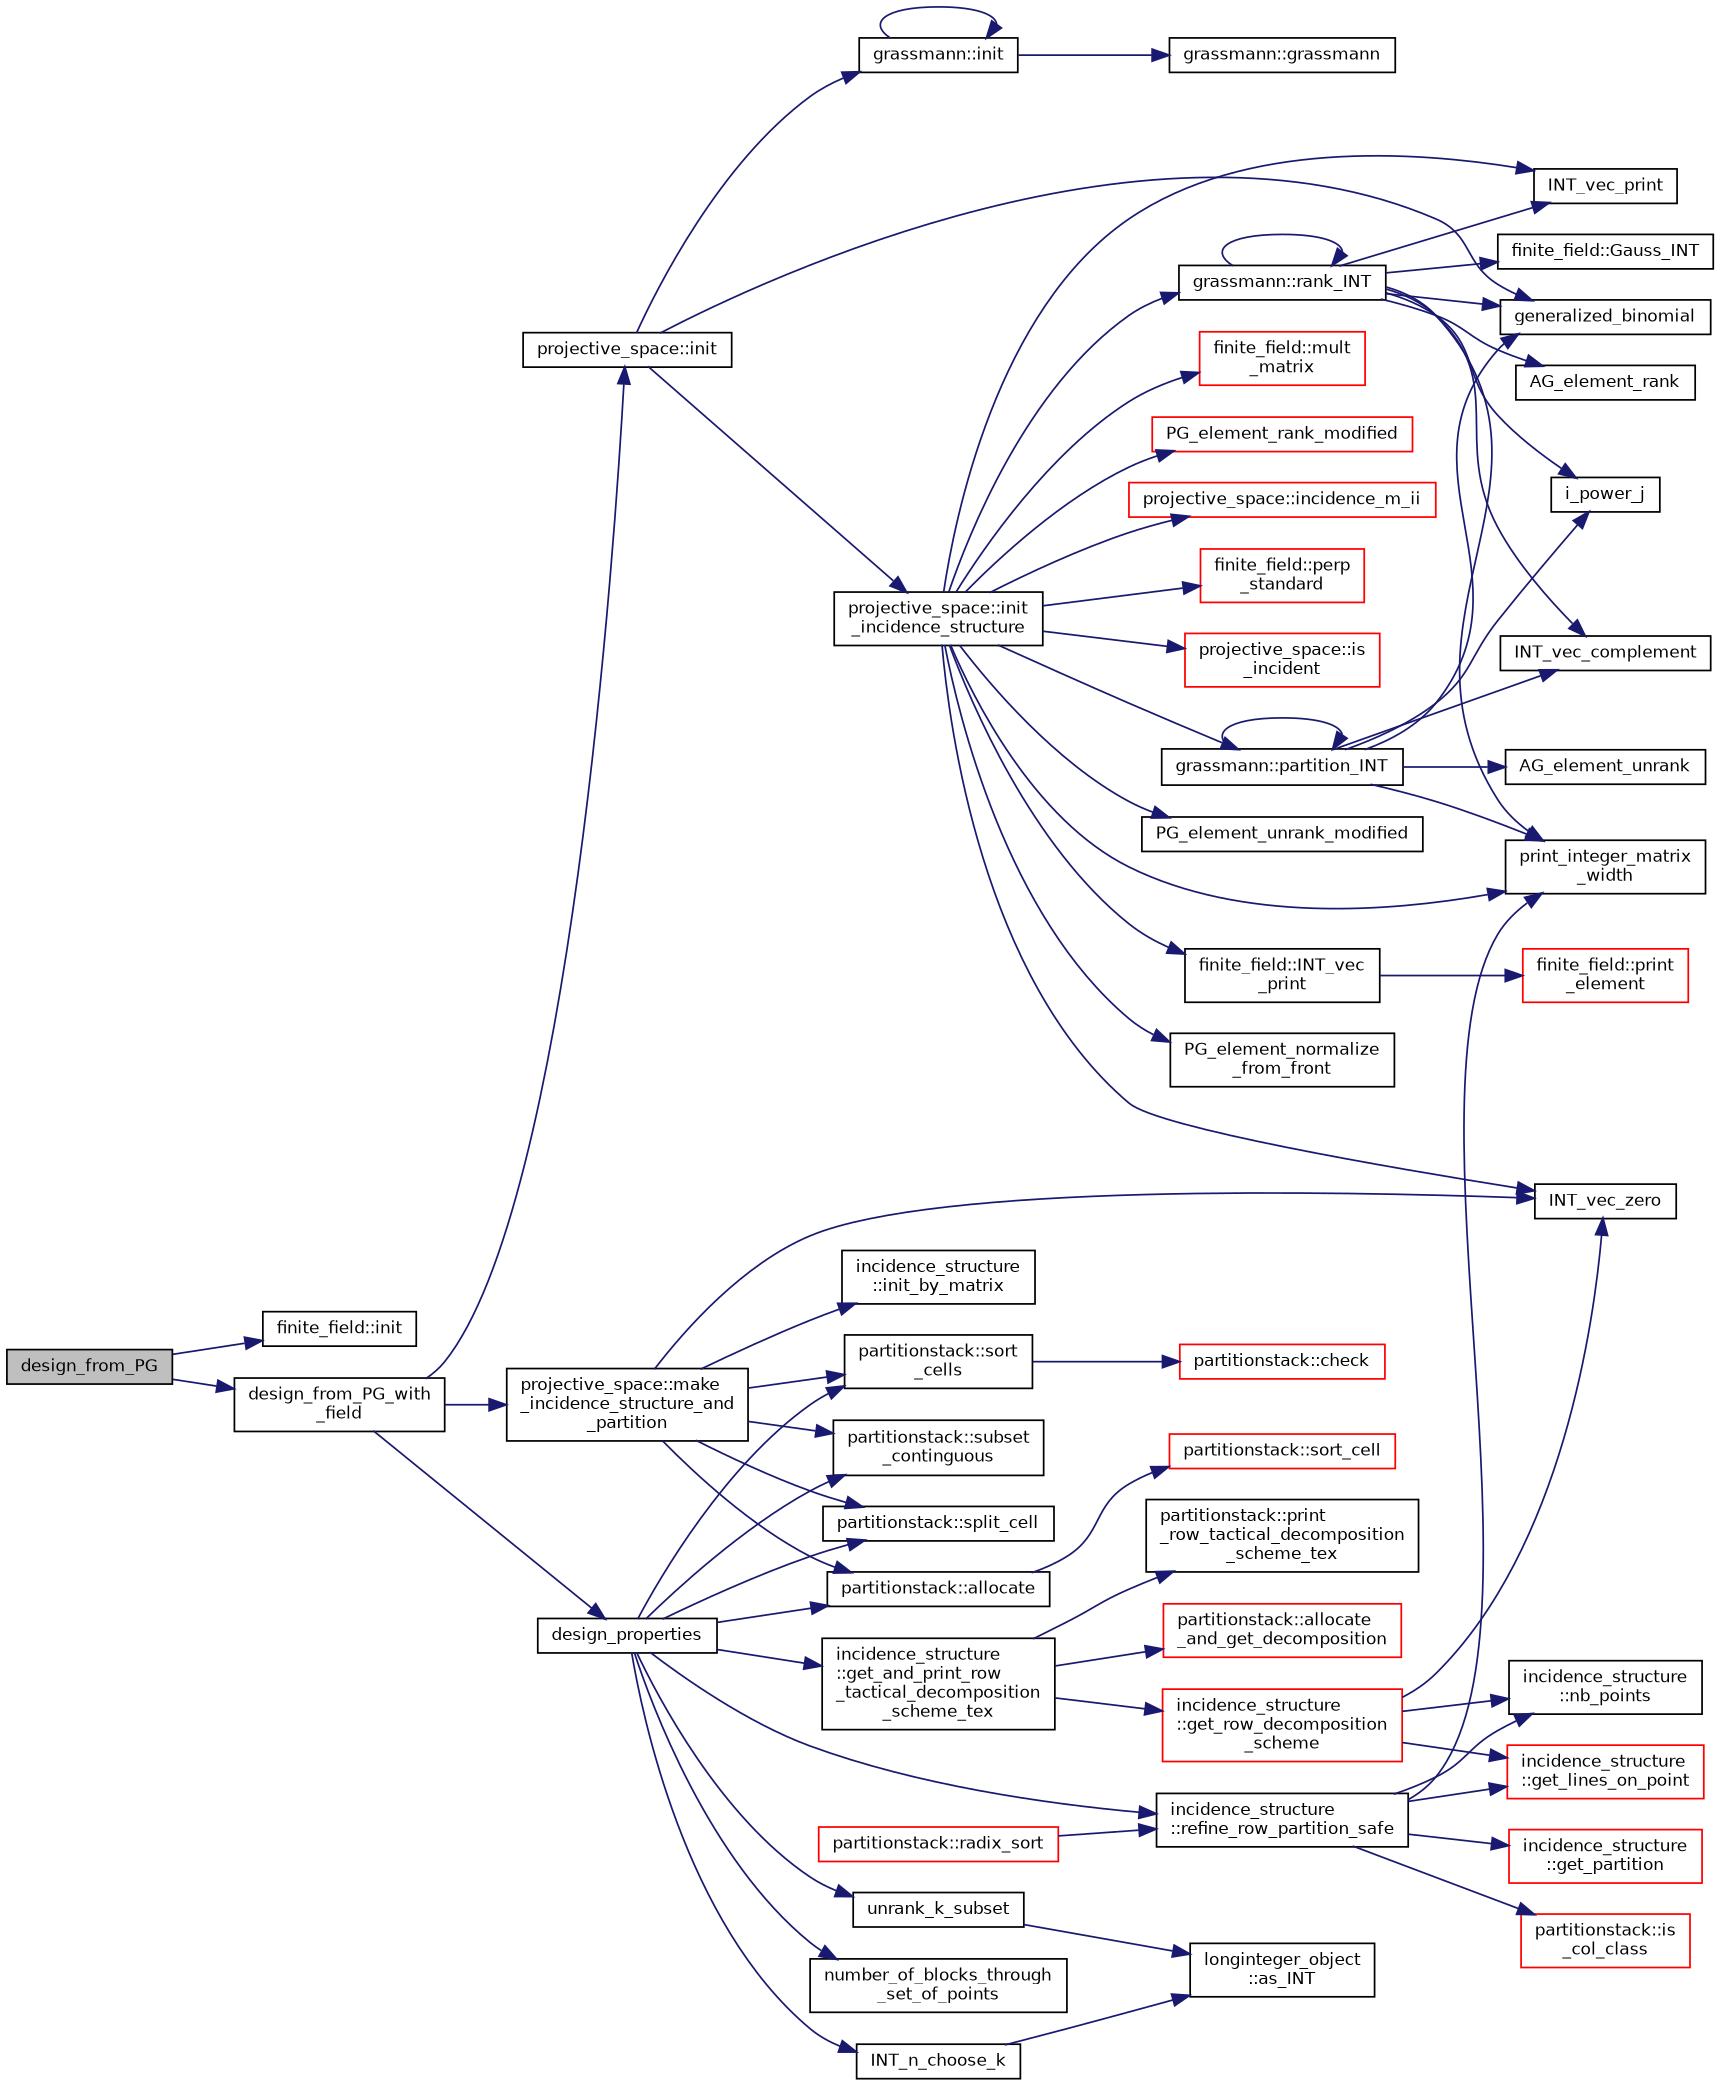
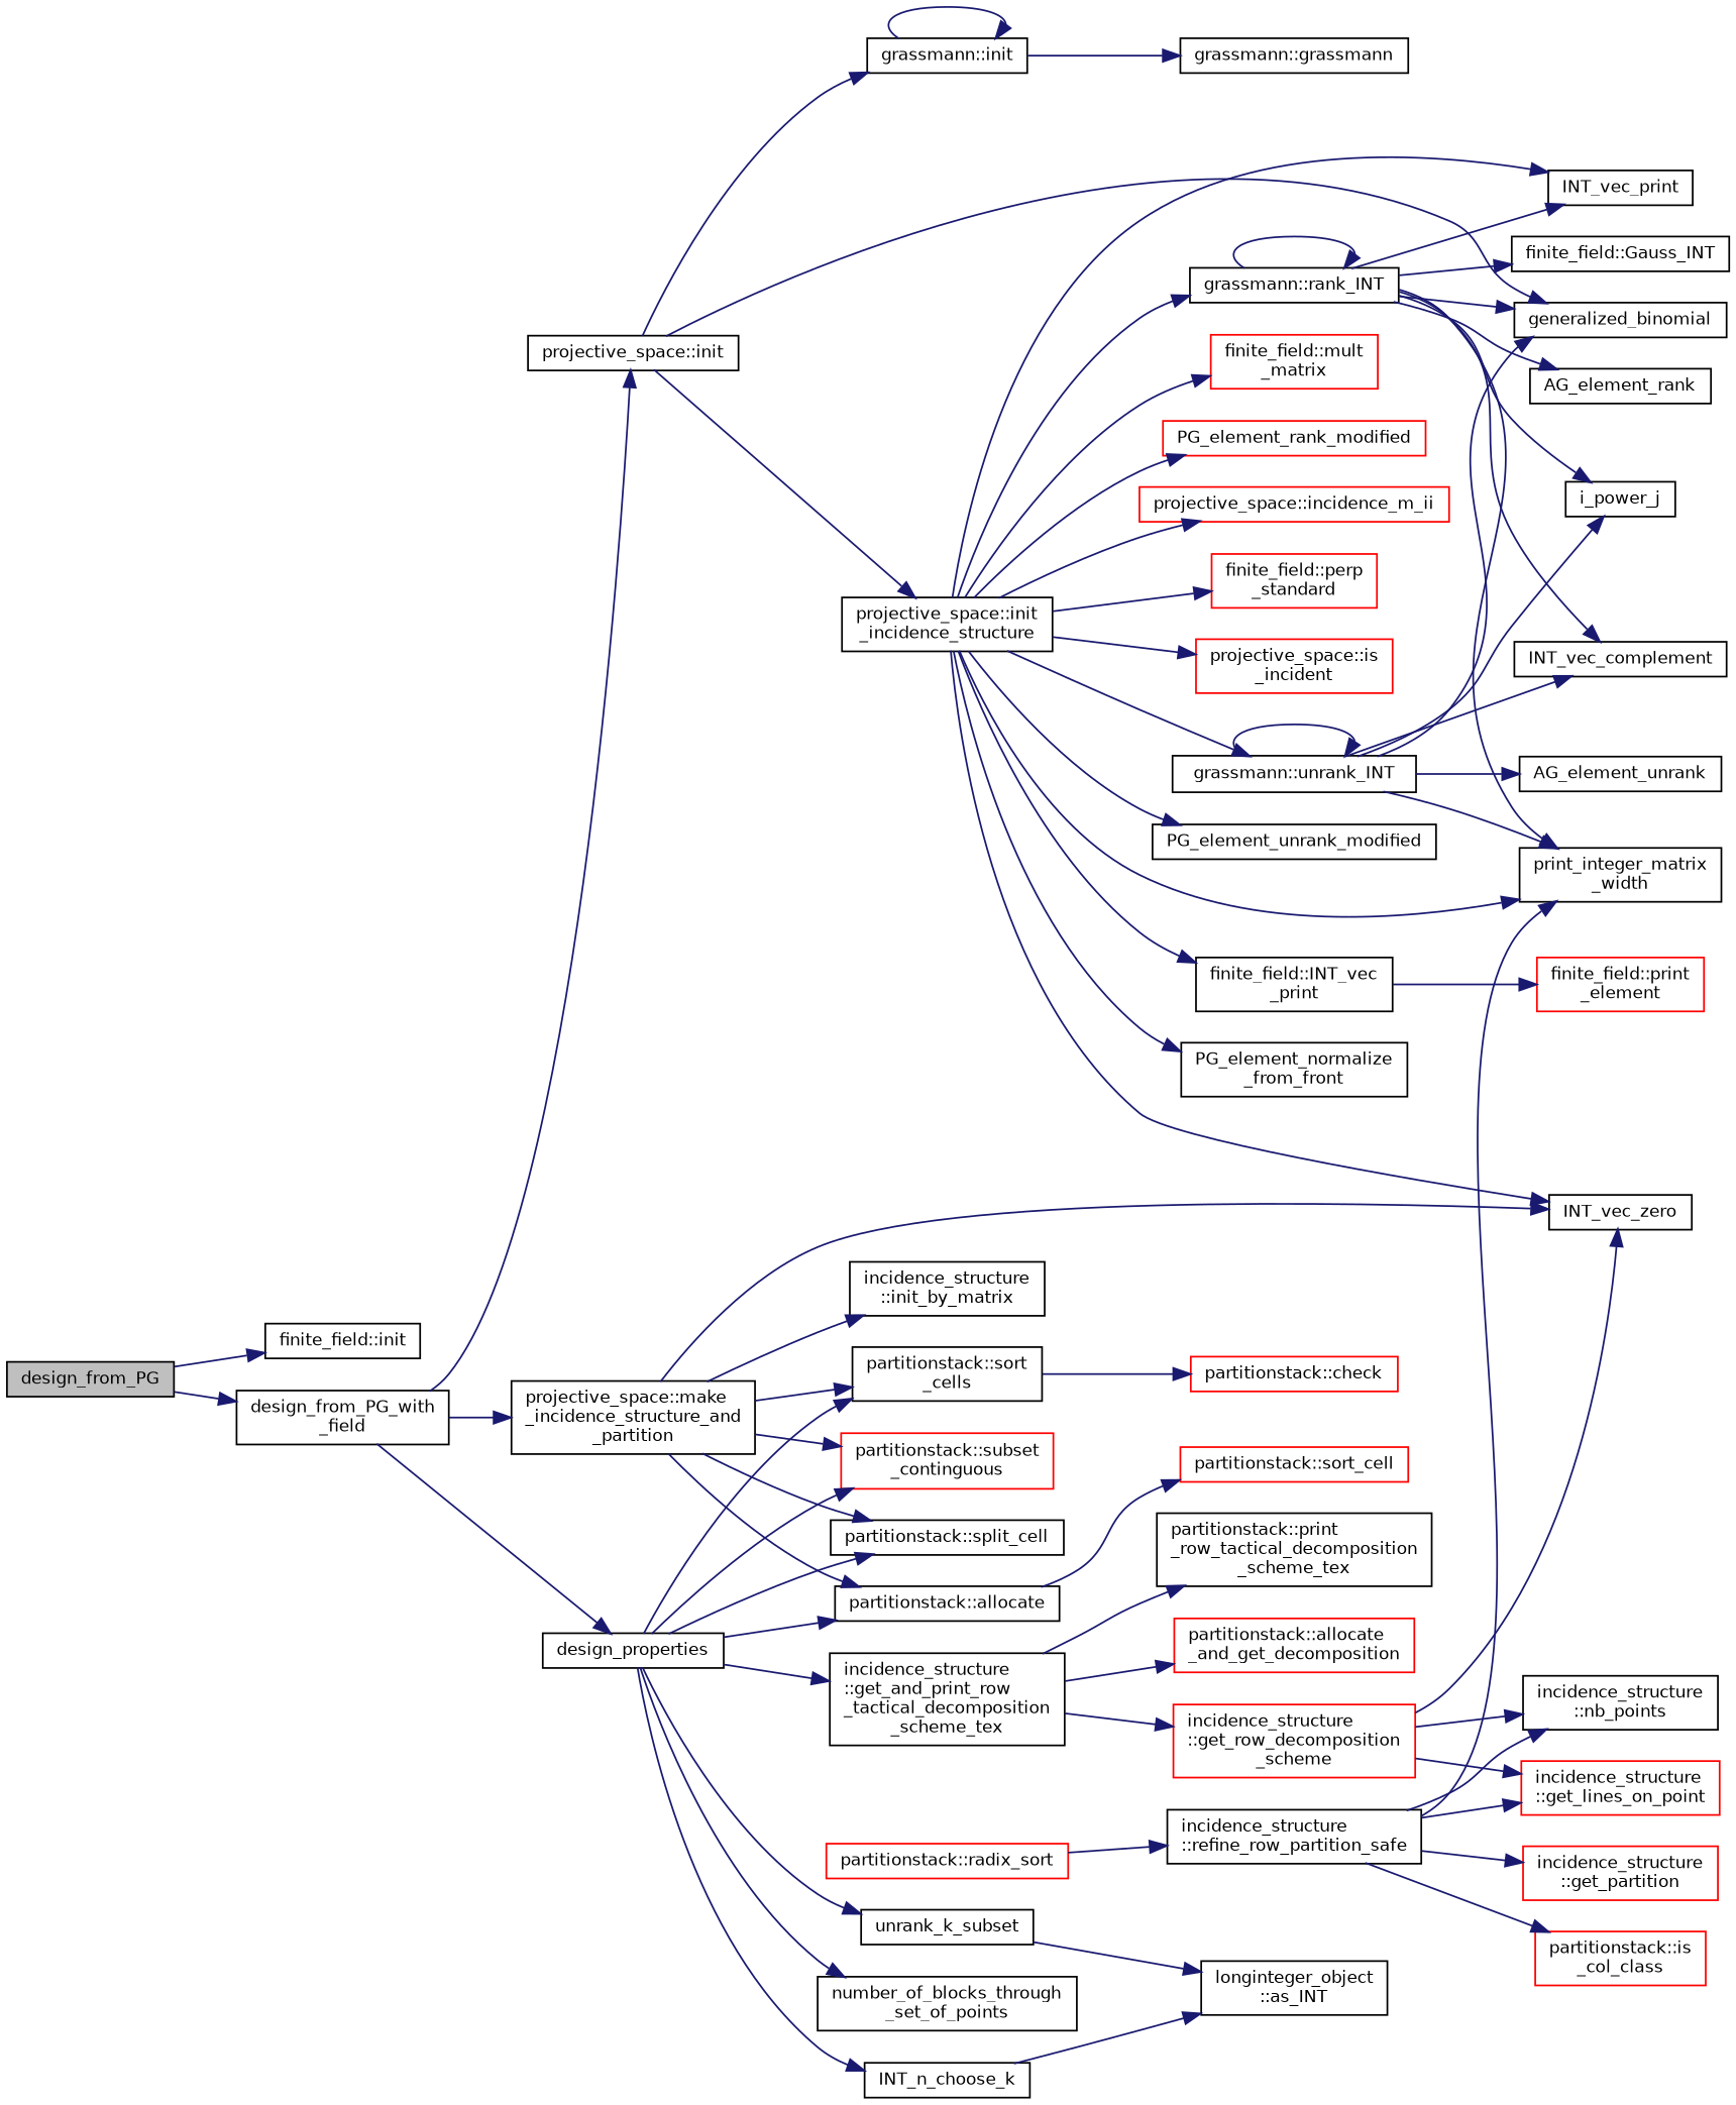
  digraph {
    rankdir=LR
    node [color=black fillcolor=white fontname=Helvetica fontsize=10 shape=record style=filled]
    edge [color=midnightblue fontname=Helvetica fontsize=10 labelfontname=Helvetica labelfontsize=10 style=solid]
    n1 [fillcolor=grey75 fontcolor=black height=0.2 label=design_from_PG width=0.4]
    n2 [height=0.2 label="finite_field::init" width=0.4]
    n3 [height=0.2 label="design_from_PG_with\l_field" width=0.4]
    n4 [height=0.2 label="projective_space::init" width=0.4]
    n5 [height=0.2 label="projective_space::make\l_incidence_structure_and\l_partition" width=0.4]
    n6 [height=0.2 label=design_properties width=0.4]
    n7 [height=0.2 label="grassmann::init" width=0.4]
    n8 [height=0.2 label=generalized_binomial width=0.4]
    n9 [height=0.2 label="projective_space::init\l_incidence_structure" width=0.4]
    n10 [height=0.2 label=INT_vec_zero width=0.4]
    n11 [height=0.2 label="incidence_structure\l::init_by_matrix" width=0.4]
    n12 [height=0.2 label="partitionstack::allocate" width=0.4]
-   n13 [height=0.2 label="partitionstack::subset\l_continguous" width=0.4]
+   n13 [color=red height=0.2 label="partitionstack::subset\l_continguous" width=0.4]
    n14 [height=0.2 label="partitionstack::split_cell" width=0.4]
    n15 [height=0.2 label="partitionstack::sort\l_cells" width=0.4]
    n16 [height=0.2 label="incidence_structure\l::refine_row_partition_safe" width=0.4]
    n17 [height=0.2 label="incidence_structure\l::get_and_print_row\l_tactical_decomposition\l_scheme_tex" width=0.4]
    n18 [height=0.2 label=INT_n_choose_k width=0.4]
    n19 [height=0.2 label=unrank_k_subset width=0.4]
    n20 [height=0.2 label="number_of_blocks_through\l_set_of_points" width=0.4]
    n21 [height=0.2 label="grassmann::grassmann" width=0.4]
    n22 [height=0.2 label=PG_element_unrank_modified width=0.4]
    n23 [height=0.2 label=INT_vec_print width=0.4]
    n24 [height=0.2 label="finite_field::INT_vec\l_print" width=0.4]
    n25 [height=0.2 label="PG_element_normalize\l_from_front" width=0.4]
-   n26 [height=0.2 label="grassmann::partition_INT" width=0.4]
+   n26 [height=0.2 label="grassmann::unrank_INT" width=0.4]
    n27 [height=0.2 label="print_integer_matrix\l_width" width=0.4]
    n28 [height=0.2 label="grassmann::rank_INT" width=0.4]
    n29 [color=red height=0.2 label="finite_field::mult\l_matrix" width=0.4]
    n30 [color=red height=0.2 label=PG_element_rank_modified width=0.4]
    n31 [color=red height=0.2 label="projective_space::incidence_m_ii" width=0.4]
    n32 [color=red height=0.2 label="finite_field::perp\l_standard" width=0.4]
    n33 [color=red height=0.2 label="projective_space::is\l_incident" width=0.4]
    n34 [color=red height=0.2 label="finite_field::print\l_element" width=0.4]
    n35 [height=0.2 label=i_power_j width=0.4]
    n36 [height=0.2 label=AG_element_unrank width=0.4]
    n37 [height=0.2 label=INT_vec_complement width=0.4]
    n38 [height=0.2 label="finite_field::Gauss_INT" width=0.4]
    n39 [height=0.2 label=AG_element_rank width=0.4]
    n40 [color=red height=0.2 label="partitionstack::sort_cell" width=0.4]
    n41 [color=red height=0.2 label="partitionstack::check" width=0.4]
    n42 [color=red height=0.2 label="incidence_structure\l::get_partition" width=0.4]
    n43 [height=0.2 label="incidence_structure\l::nb_points" width=0.4]
    n44 [color=red height=0.2 label="incidence_structure\l::get_lines_on_point" width=0.4]
    n45 [color=red height=0.2 label="partitionstack::is\l_col_class" width=0.4]
    n46 [color=red height=0.2 label="partitionstack::allocate\l_and_get_decomposition" width=0.4]
    n47 [color=red height=0.2 label="incidence_structure\l::get_row_decomposition\l_scheme" width=0.4]
    n48 [height=0.2 label="partitionstack::print\l_row_tactical_decomposition\l_scheme_tex" width=0.4]
    n49 [height=0.2 label="longinteger_object\l::as_INT" width=0.4]
    n50 [color=red height=0.2 label="partitionstack::radix_sort" width=0.4]
    n1 -> n2
    n1 -> n3
    n3 -> n4
    n3 -> n5
    n3 -> n6
    n4 -> n7
    n4 -> n8
    n4 -> n9
    n5 -> n10
    n5 -> n11
    n5 -> n12
    n5 -> n13
    n5 -> n14
    n5 -> n15
    n6 -> n12
    n6 -> n13
    n6 -> n14
    n6 -> n15
-   n6 -> n16
    n6 -> n17
    n6 -> n18
    n6 -> n19
    n6 -> n20
    n7 -> n7
    n7 -> n21
    n9 -> n10
    n9 -> n22
    n9 -> n23
    n9 -> n24
    n9 -> n25
    n9 -> n26
    n9 -> n27
    n9 -> n28
    n9 -> n29
    n9 -> n30
    n9 -> n31
    n9 -> n32
    n9 -> n33
    n12 -> n40
    n15 -> n41
    n16 -> n27
    n16 -> n42
    n16 -> n43
    n16 -> n44
    n16 -> n45
    n17 -> n46
    n17 -> n47
    n17 -> n48
    n18 -> n49
    n19 -> n49
    n24 -> n34
    n26 -> n8
    n26 -> n26
    n26 -> n27
    n26 -> n35
    n26 -> n36
    n26 -> n37
    n28 -> n8
    n28 -> n23
    n28 -> n27
    n28 -> n28
    n28 -> n35
    n28 -> n37
    n28 -> n38
    n28 -> n39
    n47 -> n10
    n47 -> n43
    n47 -> n44
    n50 -> n16
  }
